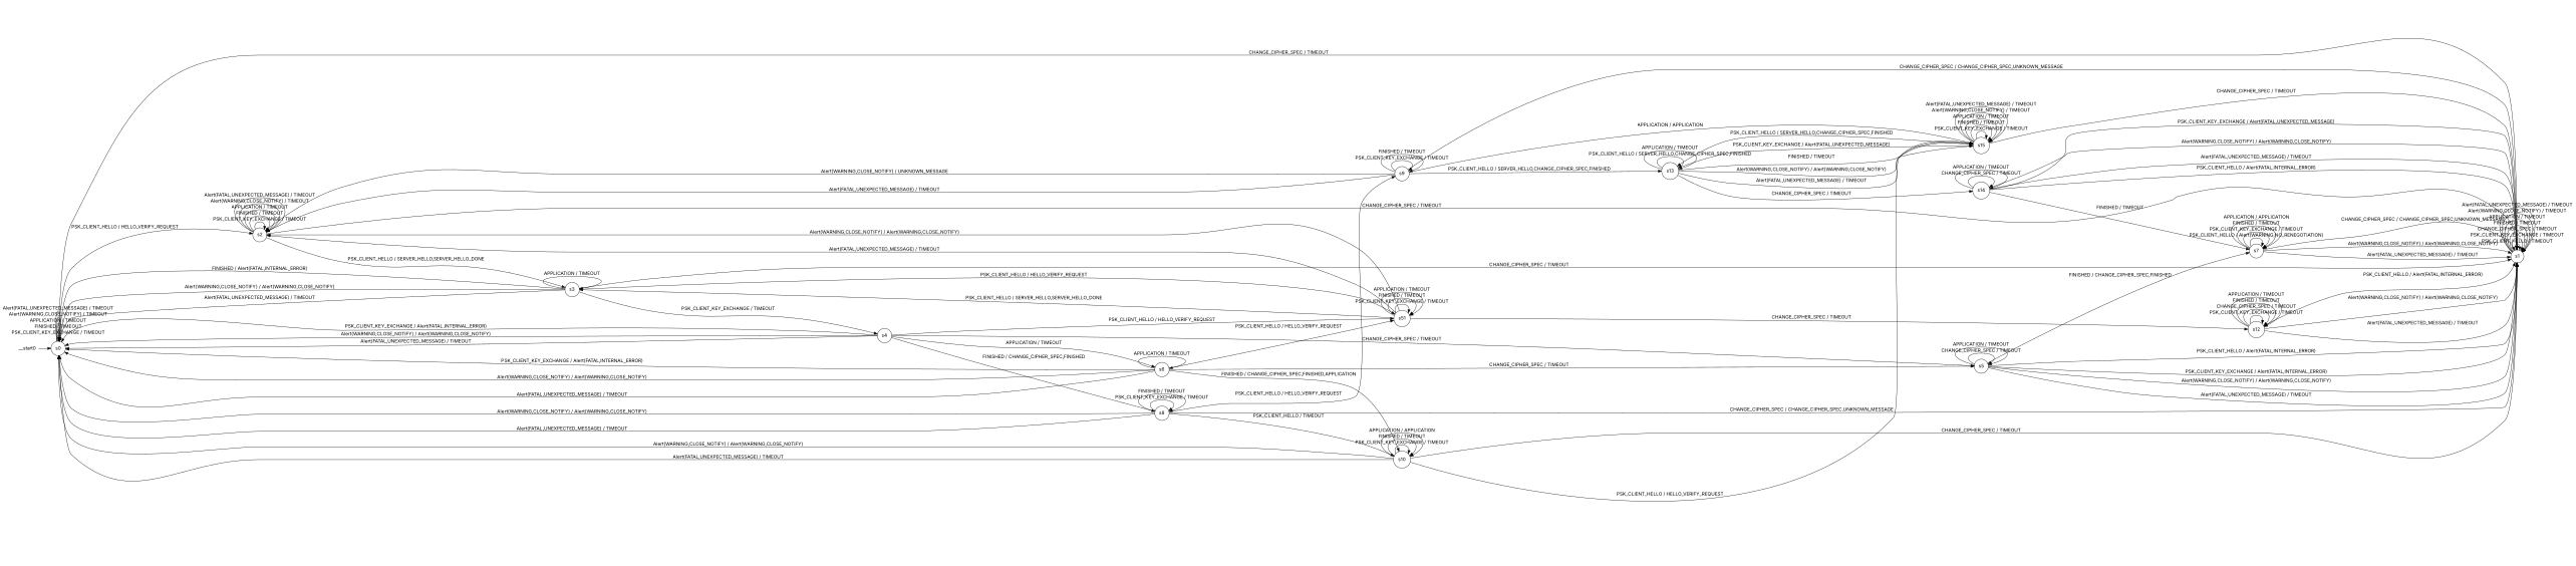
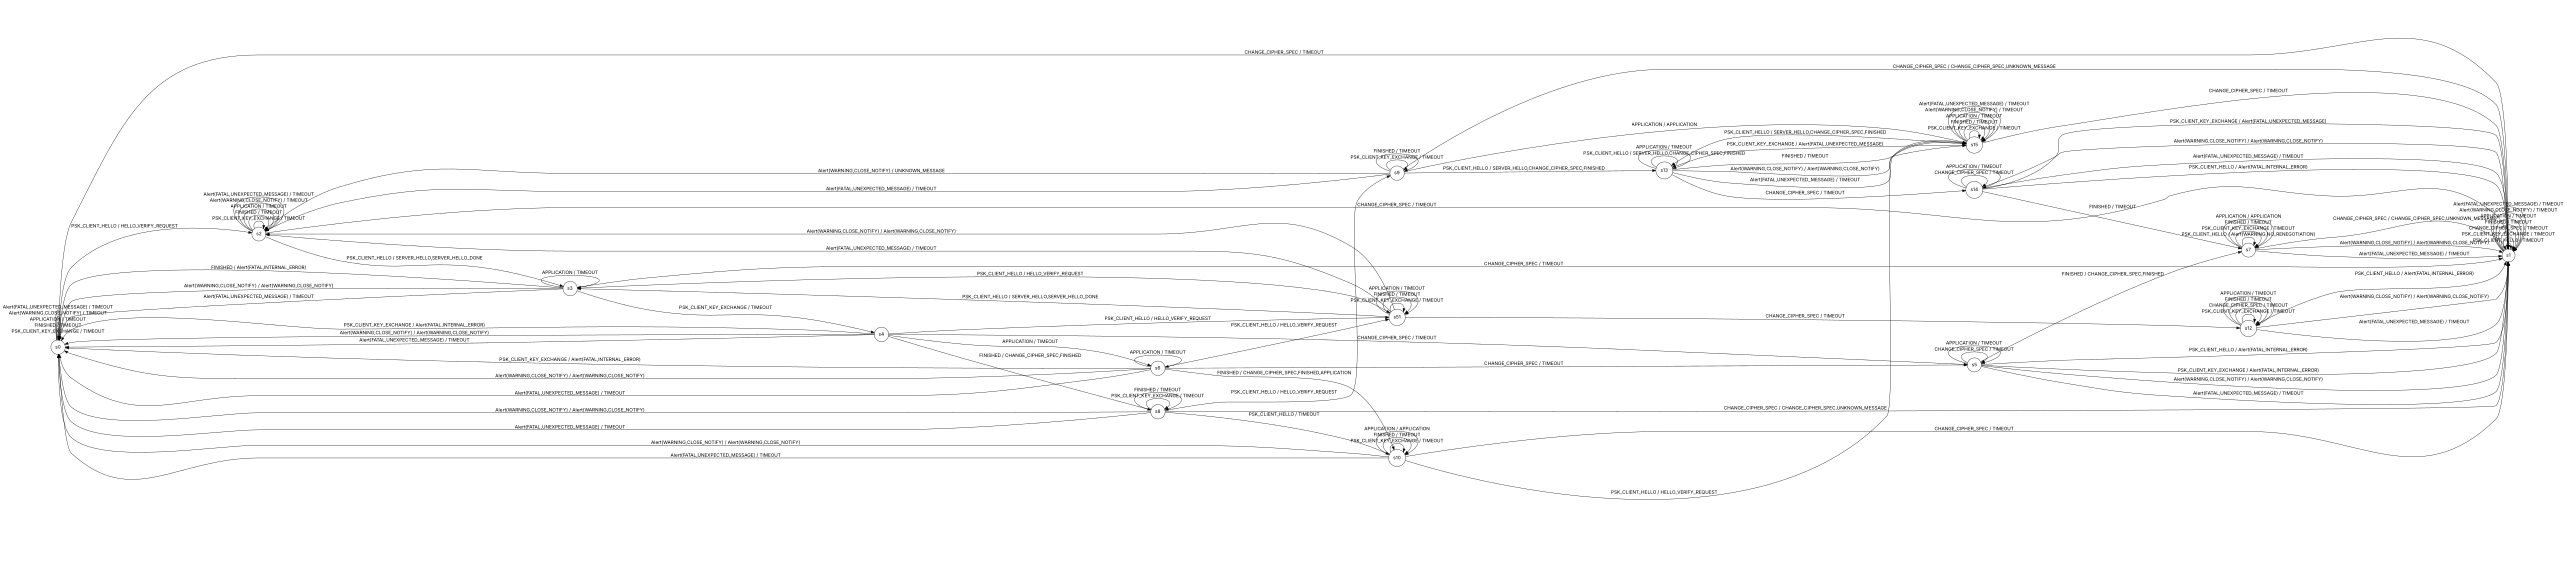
  digraph {
    fontname=Inter
    rankdir=LR
    node [fontname=Inter shape=circle]
    edge [fontname=Inter]
-   __start0 [shape=none]
    n2 [label=s0]
    n3 [label=s1]
    n4 [label=s2]
    n5 [label=s3]
    n6 [label=s4]
    n7 [label=s51]
    n8 [label=s5]
    n9 [label=s6]
    n10 [label=s8]
    n11 [label=s12]
    n12 [label=s7]
    n13 [label=s10]
    n14 [label=s9]
    n15 [label=s15]
    n16 [label=s13]
    n17 [label=s14]
-   __start0 -> n2
    n2 -> n2 [label="PSK_CLIENT_KEY_EXCHANGE / TIMEOUT"]
    n2 -> n2 [label="FINISHED / TIMEOUT"]
    n2 -> n2 [label="APPLICATION / TIMEOUT"]
    n2 -> n2 [label="Alert(WARNING,CLOSE_NOTIFY) / TIMEOUT"]
    n2 -> n2 [label="Alert(FATAL,UNEXPECTED_MESSAGE) / TIMEOUT"]
    n2 -> n3 [label="CHANGE_CIPHER_SPEC / TIMEOUT"]
    n2 -> n4 [label="PSK_CLIENT_HELLO / HELLO_VERIFY_REQUEST"]
    n3 -> n3 [label="PSK_CLIENT_HELLO / TIMEOUT"]
    n3 -> n3 [label="PSK_CLIENT_KEY_EXCHANGE / TIMEOUT"]
    n3 -> n3 [label="CHANGE_CIPHER_SPEC / TIMEOUT"]
    n3 -> n3 [label="FINISHED / TIMEOUT"]
    n3 -> n3 [label="APPLICATION / TIMEOUT"]
    n3 -> n3 [label="Alert(WARNING,CLOSE_NOTIFY) / TIMEOUT"]
    n3 -> n3 [label="Alert(FATAL,UNEXPECTED_MESSAGE) / TIMEOUT"]
    n4 -> n3 [label="CHANGE_CIPHER_SPEC / TIMEOUT"]
    n4 -> n4 [label="PSK_CLIENT_KEY_EXCHANGE / TIMEOUT"]
    n4 -> n4 [label="FINISHED / TIMEOUT"]
    n4 -> n4 [label="APPLICATION / TIMEOUT"]
    n4 -> n4 [label="Alert(WARNING,CLOSE_NOTIFY) / TIMEOUT"]
    n4 -> n4 [label="Alert(FATAL,UNEXPECTED_MESSAGE) / TIMEOUT"]
    n4 -> n5 [label="PSK_CLIENT_HELLO / SERVER_HELLO,SERVER_HELLO_DONE"]
    n5 -> n2 [label="FINISHED / Alert(FATAL,INTERNAL_ERROR)"]
    n5 -> n2 [label="Alert(WARNING,CLOSE_NOTIFY) / Alert(WARNING,CLOSE_NOTIFY)"]
    n5 -> n2 [label="Alert(FATAL,UNEXPECTED_MESSAGE) / TIMEOUT"]
    n5 -> n3 [label="CHANGE_CIPHER_SPEC / TIMEOUT"]
    n5 -> n5 [label="APPLICATION / TIMEOUT"]
    n5 -> n6 [label="PSK_CLIENT_KEY_EXCHANGE / TIMEOUT"]
    n5 -> n7 [label="PSK_CLIENT_HELLO / HELLO_VERIFY_REQUEST"]
    n6 -> n2 [label="PSK_CLIENT_KEY_EXCHANGE / Alert(FATAL,INTERNAL_ERROR)"]
    n6 -> n2 [label="Alert(WARNING,CLOSE_NOTIFY) / Alert(WARNING,CLOSE_NOTIFY)"]
    n6 -> n2 [label="Alert(FATAL,UNEXPECTED_MESSAGE) / TIMEOUT"]
    n6 -> n7 [label="PSK_CLIENT_HELLO / HELLO_VERIFY_REQUEST"]
    n6 -> n8 [label="CHANGE_CIPHER_SPEC / TIMEOUT"]
    n6 -> n9 [label="APPLICATION / TIMEOUT"]
    n6 -> n10 [label="FINISHED / CHANGE_CIPHER_SPEC,FINISHED"]
    n7 -> n4 [label="Alert(WARNING,CLOSE_NOTIFY) / Alert(WARNING,CLOSE_NOTIFY)"]
    n7 -> n4 [label="Alert(FATAL,UNEXPECTED_MESSAGE) / TIMEOUT"]
    n7 -> n5 [label="PSK_CLIENT_HELLO / SERVER_HELLO,SERVER_HELLO_DONE"]
    n7 -> n7 [label="PSK_CLIENT_KEY_EXCHANGE / TIMEOUT"]
    n7 -> n7 [label="FINISHED / TIMEOUT"]
    n7 -> n7 [label="APPLICATION / TIMEOUT"]
    n7 -> n11 [label="CHANGE_CIPHER_SPEC / TIMEOUT"]
    n8 -> n3 [label="PSK_CLIENT_HELLO / Alert(FATAL,INTERNAL_ERROR)"]
    n8 -> n3 [label="PSK_CLIENT_KEY_EXCHANGE / Alert(FATAL,INTERNAL_ERROR)"]
    n8 -> n3 [label="Alert(WARNING,CLOSE_NOTIFY) / Alert(WARNING,CLOSE_NOTIFY)"]
    n8 -> n3 [label="Alert(FATAL,UNEXPECTED_MESSAGE) / TIMEOUT"]
    n8 -> n8 [label="CHANGE_CIPHER_SPEC / TIMEOUT"]
    n8 -> n8 [label="APPLICATION / TIMEOUT"]
    n8 -> n12 [label="FINISHED / CHANGE_CIPHER_SPEC,FINISHED"]
    n9 -> n2 [label="PSK_CLIENT_KEY_EXCHANGE / Alert(FATAL,INTERNAL_ERROR)"]
    n9 -> n2 [label="Alert(WARNING,CLOSE_NOTIFY) / Alert(WARNING,CLOSE_NOTIFY)"]
    n9 -> n2 [label="Alert(FATAL,UNEXPECTED_MESSAGE) / TIMEOUT"]
    n9 -> n7 [label="PSK_CLIENT_HELLO / HELLO_VERIFY_REQUEST"]
    n9 -> n8 [label="CHANGE_CIPHER_SPEC / TIMEOUT"]
    n9 -> n9 [label="APPLICATION / TIMEOUT"]
    n9 -> n13 [label="FINISHED / CHANGE_CIPHER_SPEC,FINISHED,APPLICATION"]
    n10 -> n2 [label="Alert(WARNING,CLOSE_NOTIFY) / Alert(WARNING,CLOSE_NOTIFY)"]
    n10 -> n2 [label="Alert(FATAL,UNEXPECTED_MESSAGE) / TIMEOUT"]
    n10 -> n3 [label="CHANGE_CIPHER_SPEC / CHANGE_CIPHER_SPEC,UNKNOWN_MESSAGE"]
    n10 -> n10 [label="PSK_CLIENT_KEY_EXCHANGE / TIMEOUT"]
    n10 -> n10 [label="FINISHED / TIMEOUT"]
    n10 -> n13 [label="PSK_CLIENT_HELLO / TIMEOUT"]
    n10 -> n14 [label="PSK_CLIENT_HELLO / HELLO_VERIFY_REQUEST"]
    n11 -> n3 [label="PSK_CLIENT_HELLO / Alert(FATAL,INTERNAL_ERROR)"]
    n11 -> n3 [label="Alert(WARNING,CLOSE_NOTIFY) / Alert(WARNING,CLOSE_NOTIFY)"]
    n11 -> n3 [label="Alert(FATAL,UNEXPECTED_MESSAGE) / TIMEOUT"]
    n11 -> n11 [label="PSK_CLIENT_KEY_EXCHANGE / TIMEOUT"]
    n11 -> n11 [label="CHANGE_CIPHER_SPEC / TIMEOUT"]
    n11 -> n11 [label="FINISHED / TIMEOUT"]
    n11 -> n11 [label="APPLICATION / TIMEOUT"]
    n12 -> n3 [label="CHANGE_CIPHER_SPEC / CHANGE_CIPHER_SPEC,UNKNOWN_MESSAGE"]
    n12 -> n3 [label="Alert(WARNING,CLOSE_NOTIFY) / Alert(WARNING,CLOSE_NOTIFY)"]
    n12 -> n3 [label="Alert(FATAL,UNEXPECTED_MESSAGE) / TIMEOUT"]
    n12 -> n12 [label="PSK_CLIENT_HELLO / Alert(WARNING,NO_RENEGOTIATION)"]
    n12 -> n12 [label="PSK_CLIENT_KEY_EXCHANGE / TIMEOUT"]
    n12 -> n12 [label="FINISHED / TIMEOUT"]
    n12 -> n12 [label="APPLICATION / APPLICATION"]
    n13 -> n2 [label="Alert(WARNING,CLOSE_NOTIFY) / Alert(WARNING,CLOSE_NOTIFY)"]
    n13 -> n2 [label="Alert(FATAL,UNEXPECTED_MESSAGE) / TIMEOUT"]
    n13 -> n3 [label="CHANGE_CIPHER_SPEC / TIMEOUT"]
    n13 -> n13 [label="PSK_CLIENT_KEY_EXCHANGE / TIMEOUT"]
    n13 -> n13 [label="FINISHED / TIMEOUT"]
    n13 -> n13 [label="APPLICATION / APPLICATION"]
    n13 -> n15 [label="PSK_CLIENT_HELLO / HELLO_VERIFY_REQUEST"]
    n14 -> n3 [label="CHANGE_CIPHER_SPEC / CHANGE_CIPHER_SPEC,UNKNOWN_MESSAGE"]
    n14 -> n4 [label="Alert(WARNING,CLOSE_NOTIFY) / UNKNOWN_MESSAGE"]
    n14 -> n4 [label="Alert(FATAL,UNEXPECTED_MESSAGE) / TIMEOUT"]
    n14 -> n14 [label="PSK_CLIENT_KEY_EXCHANGE / TIMEOUT"]
    n14 -> n14 [label="FINISHED / TIMEOUT"]
    n14 -> n15 [label="APPLICATION / APPLICATION"]
    n14 -> n16 [label="PSK_CLIENT_HELLO / SERVER_HELLO,CHANGE_CIPHER_SPEC,FINISHED"]
    n15 -> n3 [label="CHANGE_CIPHER_SPEC / TIMEOUT"]
    n15 -> n15 [label="PSK_CLIENT_KEY_EXCHANGE / TIMEOUT"]
    n15 -> n15 [label="FINISHED / TIMEOUT"]
    n15 -> n15 [label="APPLICATION / TIMEOUT"]
    n15 -> n15 [label="Alert(WARNING,CLOSE_NOTIFY) / TIMEOUT"]
    n15 -> n15 [label="Alert(FATAL,UNEXPECTED_MESSAGE) / TIMEOUT"]
    n15 -> n16 [label="PSK_CLIENT_HELLO / SERVER_HELLO,CHANGE_CIPHER_SPEC,FINISHED"]
    n16 -> n15 [label="PSK_CLIENT_KEY_EXCHANGE / Alert(FATAL,UNEXPECTED_MESSAGE)"]
    n16 -> n15 [label="FINISHED / TIMEOUT"]
    n16 -> n15 [label="Alert(WARNING,CLOSE_NOTIFY) / Alert(WARNING,CLOSE_NOTIFY)"]
    n16 -> n15 [label="Alert(FATAL,UNEXPECTED_MESSAGE) / TIMEOUT"]
    n16 -> n16 [label="PSK_CLIENT_HELLO / SERVER_HELLO,CHANGE_CIPHER_SPEC,FINISHED"]
    n16 -> n16 [label="APPLICATION / TIMEOUT"]
    n16 -> n17 [label="CHANGE_CIPHER_SPEC / TIMEOUT"]
    n17 -> n3 [label="PSK_CLIENT_HELLO / Alert(FATAL,INTERNAL_ERROR)"]
    n17 -> n3 [label="PSK_CLIENT_KEY_EXCHANGE / Alert(FATAL,UNEXPECTED_MESSAGE)"]
    n17 -> n3 [label="Alert(WARNING,CLOSE_NOTIFY) / Alert(WARNING,CLOSE_NOTIFY)"]
    n17 -> n3 [label="Alert(FATAL,UNEXPECTED_MESSAGE) / TIMEOUT"]
    n17 -> n12 [label="FINISHED / TIMEOUT"]
    n17 -> n17 [label="CHANGE_CIPHER_SPEC / TIMEOUT"]
    n17 -> n17 [label="APPLICATION / TIMEOUT"]
  }
